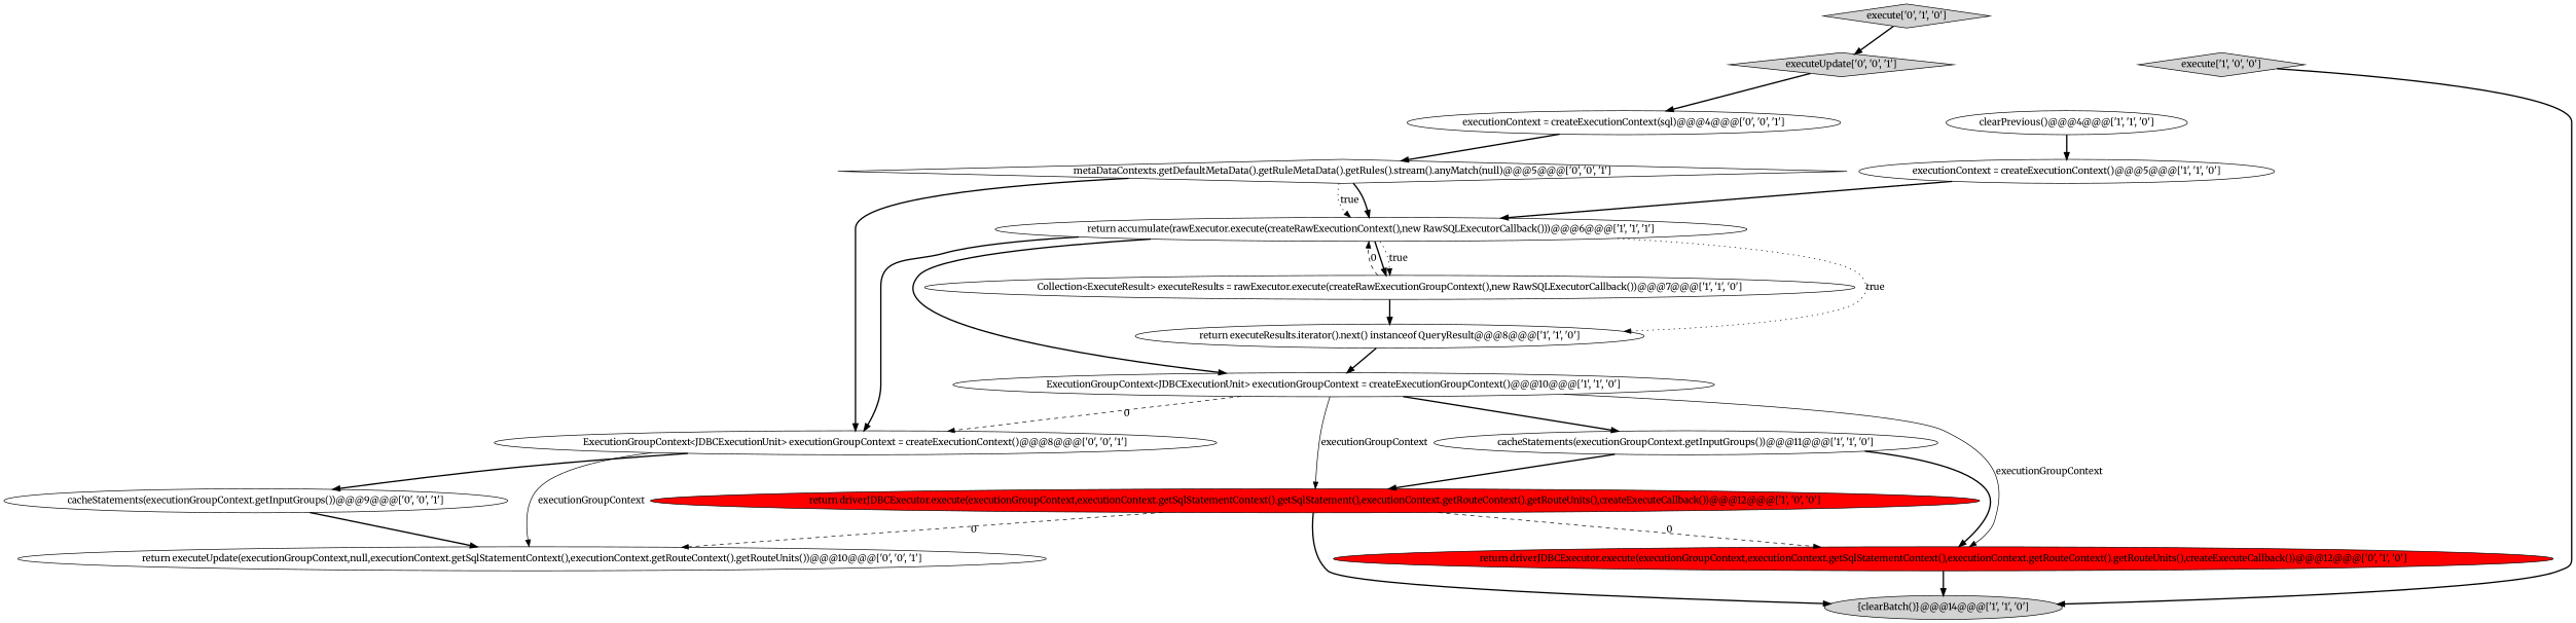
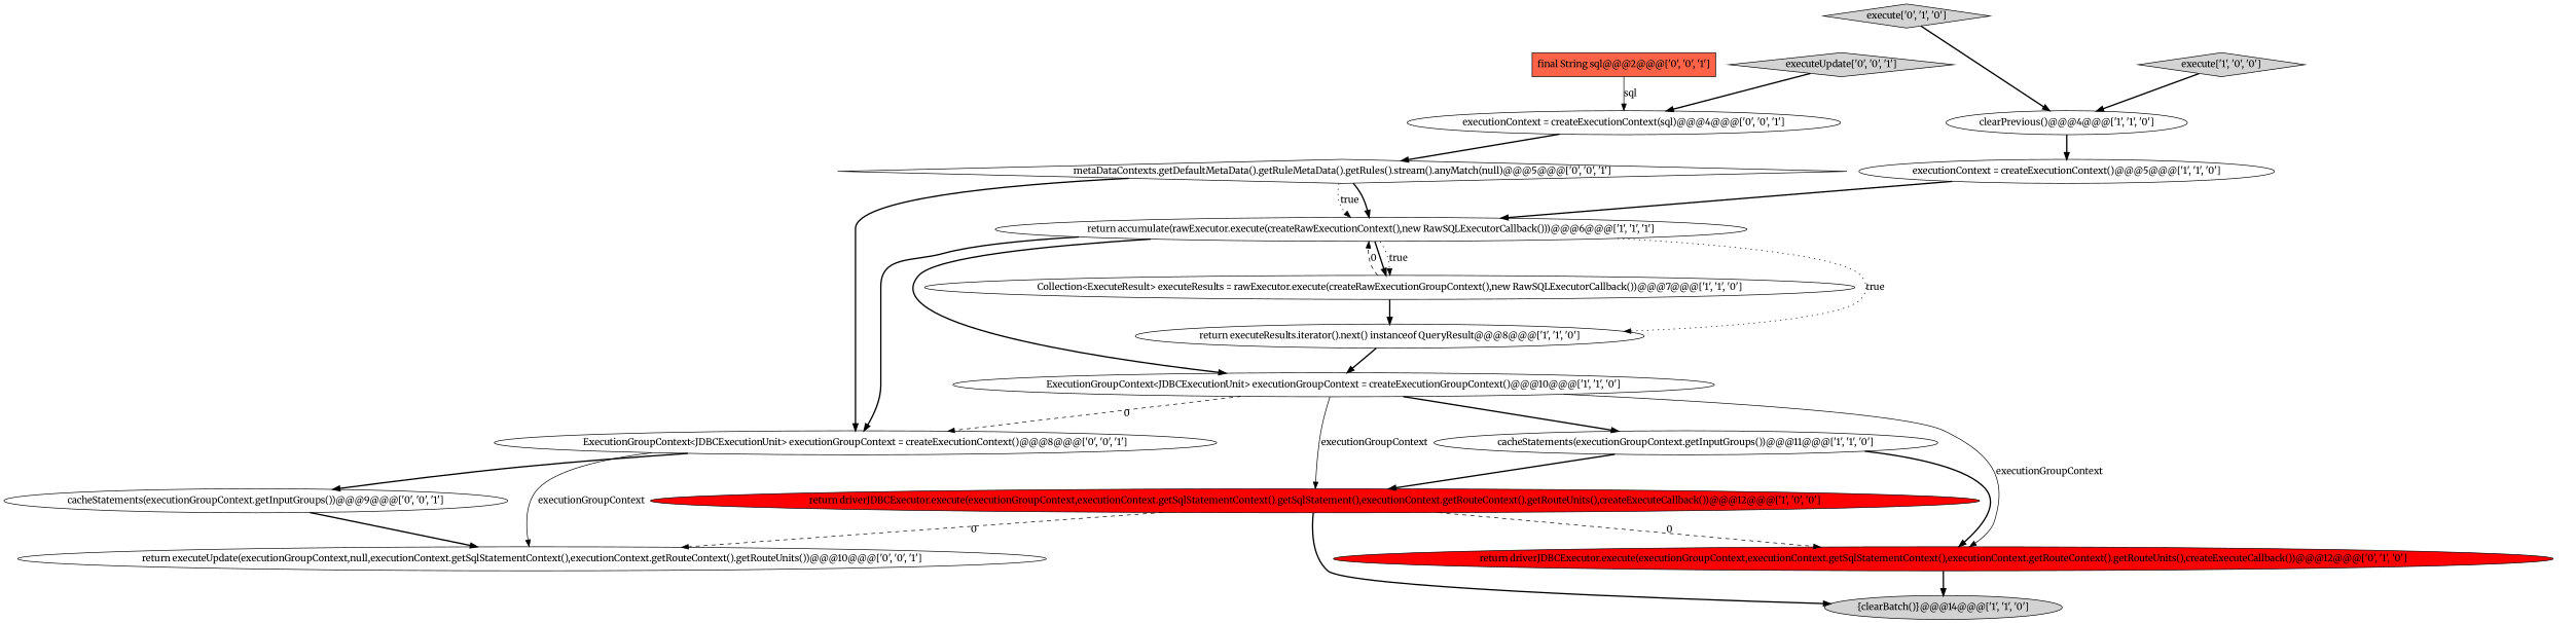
  digraph {
    fontname=Merriweather
    node [fillcolor=white fontname=Merriweather shape=ellipse style=filled]
    edge [fontname=Merriweather style=bold]
    n1 [label="executionContext = createExecutionContext(sql)@@@4@@@['0', '0', '1']"]
    n2 [label="metaDataContexts.getDefaultMetaData().getRuleMetaData().getRules().stream().anyMatch(null)@@@5@@@['0', '0', '1']" shape=diamond]
    n3 [label="ExecutionGroupContext<JDBCExecutionUnit> executionGroupContext = createExecutionContext()@@@8@@@['0', '0', '1']"]
    n4 [label="return accumulate(rawExecutor.execute(createRawExecutionContext(),new RawSQLExecutorCallback()))@@@6@@@['1', '1', '1']"]
    n5 [label="ExecutionGroupContext<JDBCExecutionUnit> executionGroupContext = createExecutionGroupContext()@@@10@@@['1', '1', '0']"]
    n6 [fillcolor=red label="return driverJDBCExecutor.execute(executionGroupContext,executionContext.getSqlStatementContext().getSqlStatement(),executionContext.getRouteContext().getRouteUnits(),createExecuteCallback())@@@12@@@['1', '0', '0']"]
    n7 [label="cacheStatements(executionGroupContext.getInputGroups())@@@11@@@['1', '1', '0']"]
    n8 [fillcolor=red label="return driverJDBCExecutor.execute(executionGroupContext,executionContext.getSqlStatementContext(),executionContext.getRouteContext().getRouteUnits(),createExecuteCallback())@@@12@@@['0', '1', '0']"]
    n9 [fillcolor=lightgray label="{clearBatch()}@@@14@@@['1', '1', '0']"]
    n10 [label="return executeUpdate(executionGroupContext,null,executionContext.getSqlStatementContext(),executionContext.getRouteContext().getRouteUnits())@@@10@@@['0', '0', '1']"]
    n11 [label="cacheStatements(executionGroupContext.getInputGroups())@@@9@@@['0', '0', '1']"]
    n12 [label="Collection<ExecuteResult> executeResults = rawExecutor.execute(createRawExecutionGroupContext(),new RawSQLExecutorCallback())@@@7@@@['1', '1', '0']"]
    n13 [label="return executeResults.iterator().next() instanceof QueryResult@@@8@@@['1', '1', '0']"]
    n14 [fillcolor=lightgray label="execute['0', '1', '0']" shape=diamond]
    n15 [label="clearPrevious()@@@4@@@['1', '1', '0']"]
    n16 [label="executionContext = createExecutionContext()@@@5@@@['1', '1', '0']"]
    n17 [fillcolor=lightgray label="execute['1', '0', '0']" shape=diamond]
+   n18 [fillcolor=tomato label="final String sql@@@2@@@['0', '0', '1']" shape=box]
    n19 [fillcolor=lightgray label="executeUpdate['0', '0', '1']" shape=diamond]
    n1 -> n2
    n2 -> n3
    n2 -> n4
    n2 -> n4 [label=true style=dotted]
    n3 -> n10 [label=executionGroupContext style=solid]
    n3 -> n11
    n4 -> n3
    n4 -> n5
    n4 -> n12
    n4 -> n12 [label=true style=dotted]
    n4 -> n13 [label=true style=dotted]
    n5 -> n3 [label=0 style=dashed]
    n5 -> n6 [label=executionGroupContext style=solid]
    n5 -> n7
    n5 -> n8 [label=executionGroupContext style=solid]
    n6 -> n8 [label=0 style=dashed]
    n6 -> n9
    n6 -> n10 [label=0 style=dashed]
    n7 -> n6
    n7 -> n8
    n8 -> n9
    n11 -> n10
    n12 -> n4 [label=0 style=dashed]
    n12 -> n13
    n13 -> n5
-   n14 -> n19
+   n14 -> n15
    n15 -> n16
    n16 -> n4
-   n17 -> n9
+   n17 -> n15
+   n18 -> n1 [label=sql style=solid]
    n19 -> n1
  }
